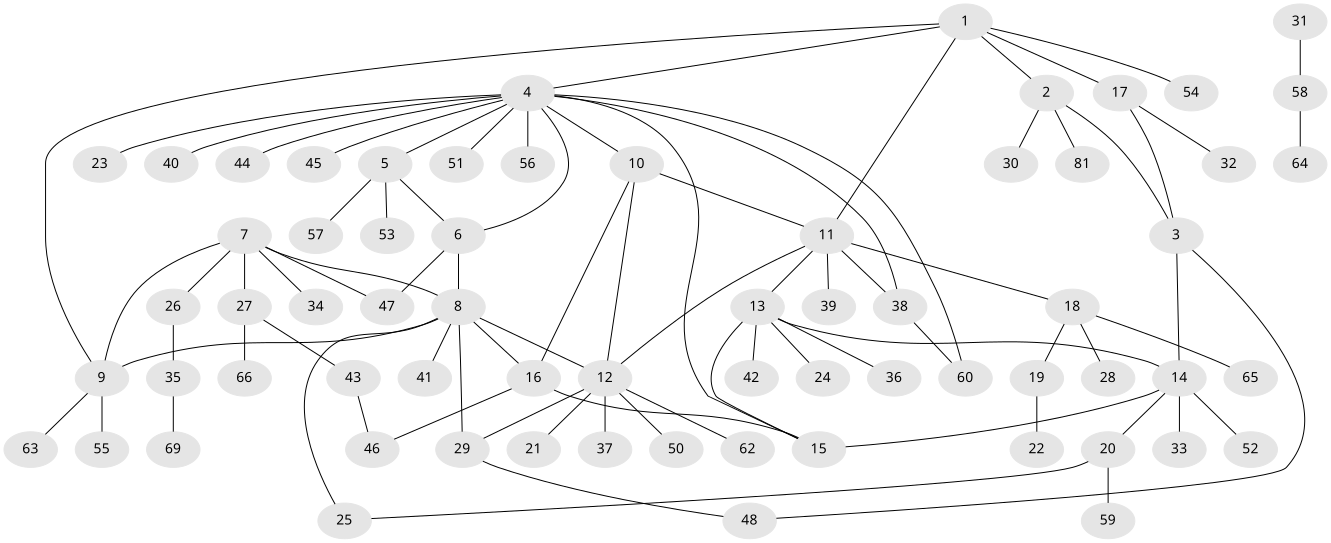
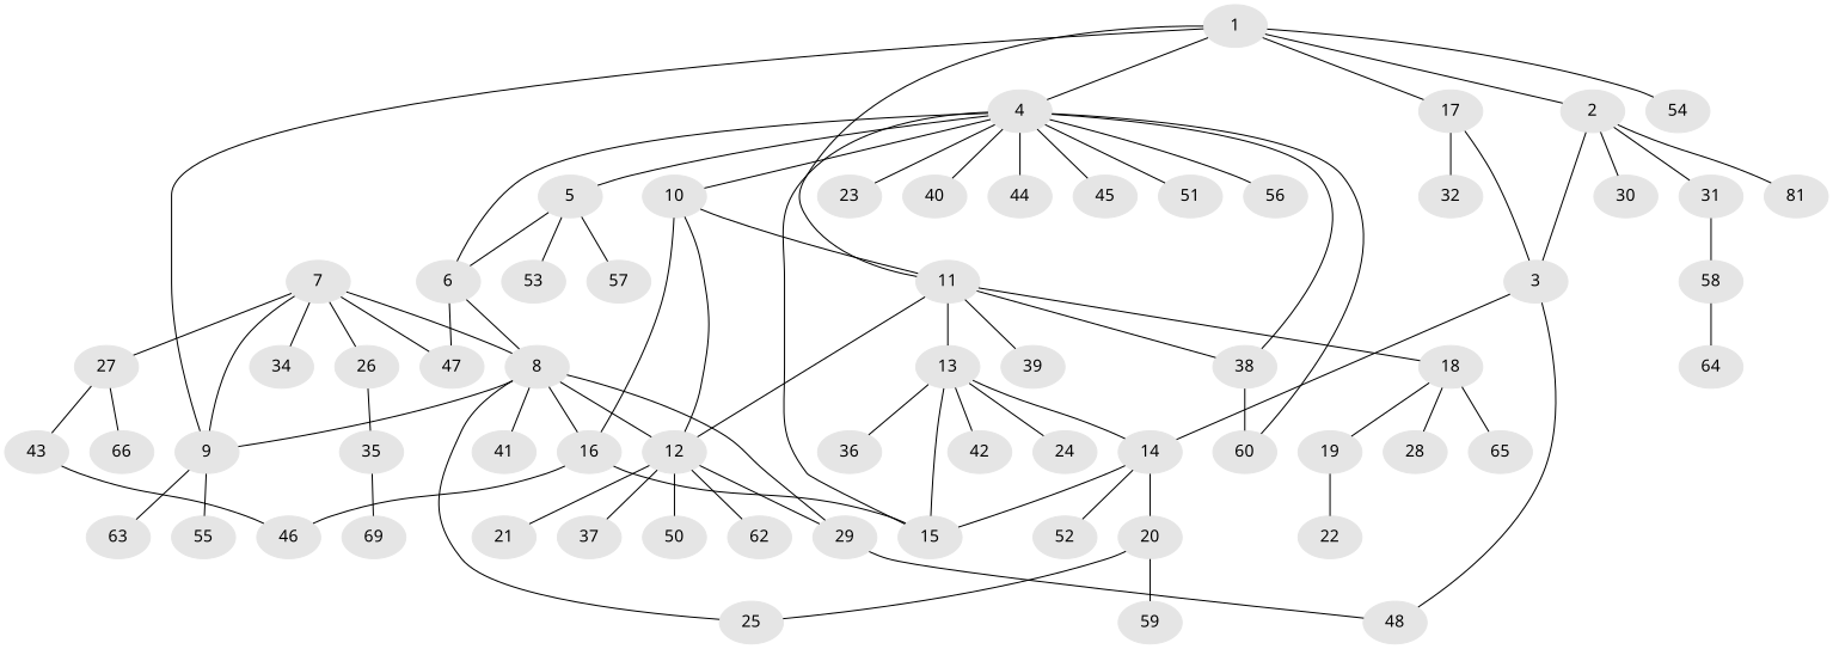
  graph {
    fontname="Noto Sans"
    node [color=gray90 fontname="Noto Sans" style=filled]
    edge [fontname="Noto Sans"]
    1
    2
    4
    9
    11
    17
    54
    3
    30
    31
    n11 [label=81]
    14
    48
    5
    6
    10
    15
    23
    38
    40
    44
    45
    51
    56
    60
    55
    63
    12
    13
    18
    39
    32
    58
    20
-   33
    52
    53
    57
    8
    47
    16
    25
    29
    41
    7
    26
    27
    34
    35
    43
    66
    21
    37
    50
    62
    46
    24
    36
    42
    19
    28
    65
    59
    22
    n65 [label=69]
    64
    1 -- 2
    1 -- 4
    1 -- 9
    1 -- 11
    1 -- 17
    1 -- 54
    2 -- 3
    2 -- 30
+   2 -- 31
    2 -- n11
    4 -- 5
    4 -- 6
    4 -- 10
    4 -- 15
    4 -- 23
    4 -- 38
    4 -- 40
    4 -- 44
    4 -- 45
    4 -- 51
    4 -- 56
    4 -- 60
    9 -- 55
    9 -- 63
    11 -- 38
    11 -- 12
    11 -- 13
    11 -- 18
    11 -- 39
    17 -- 3
    17 -- 32
    3 -- 14
    3 -- 48
    31 -- 58
    14 -- 15
    14 -- 20
-   14 -- 33
    14 -- 52
    5 -- 6
    5 -- 53
    5 -- 57
    6 -- 8
    6 -- 47
    10 -- 11
    10 -- 12
    10 -- 16
    38 -- 60
    12 -- 29
    12 -- 21
    12 -- 37
    12 -- 50
    12 -- 62
    13 -- 14
    13 -- 15
    13 -- 24
    13 -- 36
    13 -- 42
    18 -- 19
    18 -- 28
    18 -- 65
    58 -- 64
    20 -- 25
    20 -- 59
    8 -- 9
    8 -- 12
    8 -- 16
    8 -- 25
    8 -- 29
    8 -- 41
    16 -- 15
    16 -- 46
    29 -- 48
    7 -- 9
    7 -- 8
    7 -- 47
    7 -- 26
    7 -- 27
    7 -- 34
    26 -- 35
    27 -- 43
    27 -- 66
    35 -- n65
    43 -- 46
    19 -- 22
  }
